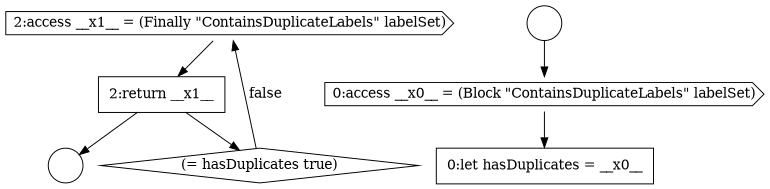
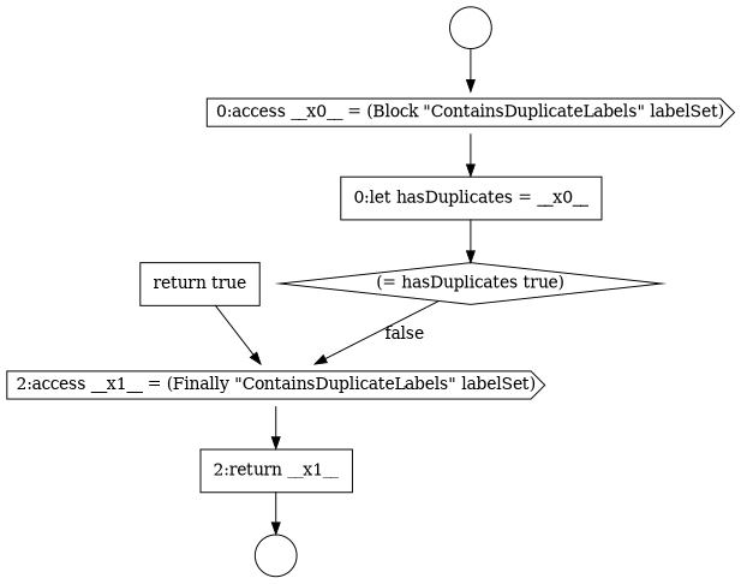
  digraph {
    node [color=black fillcolor=white shape=none style=filled]
    edge [color=black]
    n1 [label=<<font color="black">2:access __x1__ = (Finally &quot;ContainsDuplicateLabels&quot; labelSet)</font>> shape=cds]
    n2 [label=<<font color="black">     <table border="0" cellborder="1" cellspacing="0" cellpadding="10">       <tr><td align="left">2:return __x1__</td></tr>     </table>   </font>> margin=0]
    n3 [label=" " shape=circle]
+   n4 [label=<<font color="black">     <table border="0" cellborder="1" cellspacing="0" cellpadding="10">       <tr><td align="left">return true</td></tr>     </table>   </font>> margin=0]
    n5 [label=" " shape=circle]
    n6 [label=<<font color="black">0:access __x0__ = (Block &quot;ContainsDuplicateLabels&quot; labelSet)</font>> shape=cds]
    n7 [label=<<font color="black">     <table border="0" cellborder="1" cellspacing="0" cellpadding="10">       <tr><td align="left">0:let hasDuplicates = __x0__</td></tr>     </table>   </font>> margin=0]
    n8 [label=<<font color="black">(= hasDuplicates true)</font>> shape=diamond]
    n1 -> n2
    n2 -> n3
+   n4 -> n1
    n5 -> n6
    n6 -> n7
-   n2 -> n8
+   n7 -> n8
    n8 -> n1 [label=<<font color="black">false</font>>]
  }
